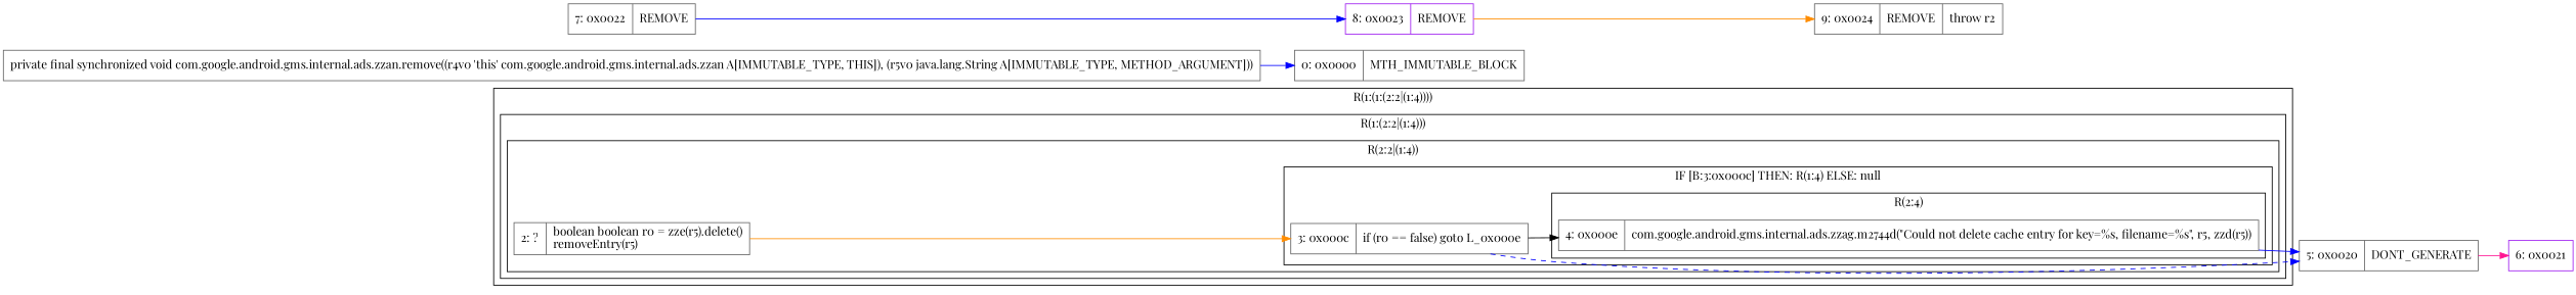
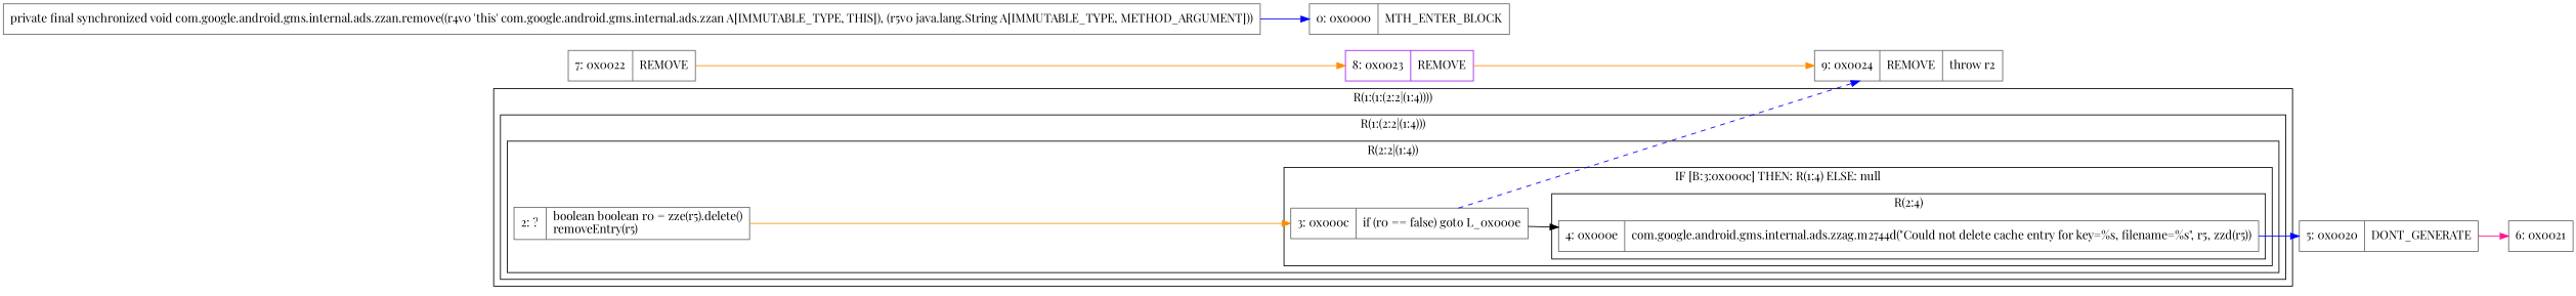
  digraph {
    fontname="Playfair Display"
    rankdir=LR
    node [color=gray40 fontname="Playfair Display" shape=record]
    edge [color=blue fontname="Playfair Display"]
    n1 [label="{4\:\ 0x000e|com.google.android.gms.internal.ads.zzag.m2744d(\"Could not delete cache entry for key=%s, filename=%s\", r5, zzd(r5))\l}"]
    n2 [label="{3\:\ 0x000c|if (r0 == false) goto L_0x000e\l}"]
    n3 [label="{2\:\ ?|boolean boolean r0 = zze(r5).delete()\lremoveEntry(r5)\l}"]
    n4 [label="{5\:\ 0x0020|DONT_GENERATE\l}"]
-   n5 [color=purple label="{6\:\ 0x0021}"]
-   n6 [label="{0\:\ 0x0000|MTH_IMMUTABLE_BLOCK\l}"]
+   n5 [label="{6\:\ 0x0021}"]
+   n6 [label="{0\:\ 0x0000|MTH_ENTER_BLOCK\l}"]
    n7 [label="{7\:\ 0x0022|REMOVE\l}"]
    n8 [color=purple label="{8\:\ 0x0023|REMOVE\l}"]
    n9 [label="{9\:\ 0x0024|REMOVE\l|throw r2\l}"]
    n10 [label="{private final synchronized void com.google.android.gms.internal.ads.zzan.remove((r4v0 'this' com.google.android.gms.internal.ads.zzan A[IMMUTABLE_TYPE, THIS]), (r5v0 java.lang.String A[IMMUTABLE_TYPE, METHOD_ARGUMENT])) }"]
    subgraph cluster_1 {
      label="R(1:(1:(2:2|(1:4))))"
      subgraph cluster_2 {
        label="R(1:(2:2|(1:4)))"
        subgraph cluster_3 {
          label="R(2:2|(1:4))"
          n3
          subgraph cluster_4 {
            label="IF [B:3:0x000c] THEN: R(1:4) ELSE: null"
            n2
            subgraph cluster_5 {
              label="R(2:4)"
              n1
            }
          }
        }
      }
    }
    n1 -> n4
    n2 -> n1 [color=black]
-   n2 -> n4 [style=dashed]
+   n2 -> n9 [style=dashed]
    n3 -> n2 [color=darkorange]
    n4 -> n5 [color=deeppink]
-   n7 -> n8
+   n7 -> n8 [color=darkorange]
    n8 -> n9 [color=darkorange]
    n10 -> n6
  }
